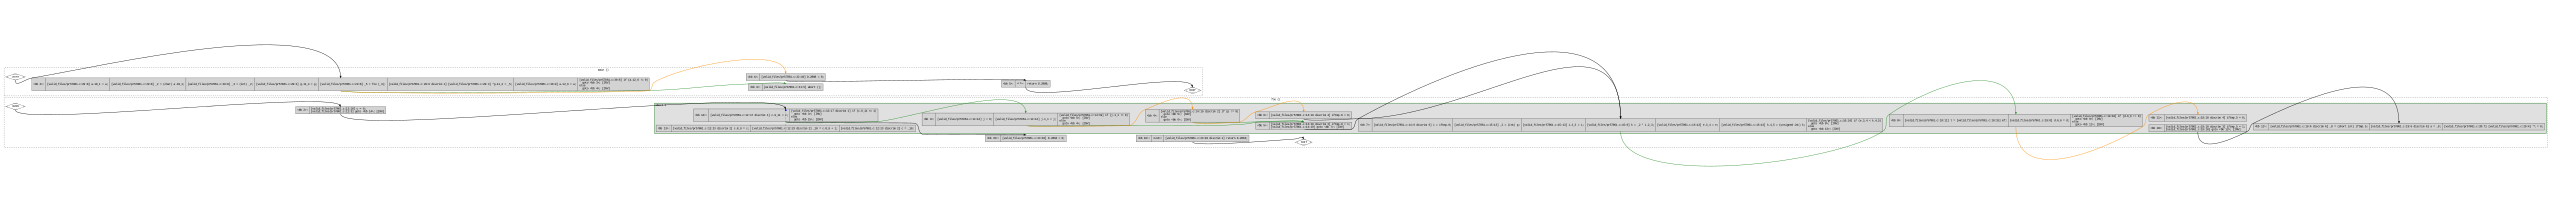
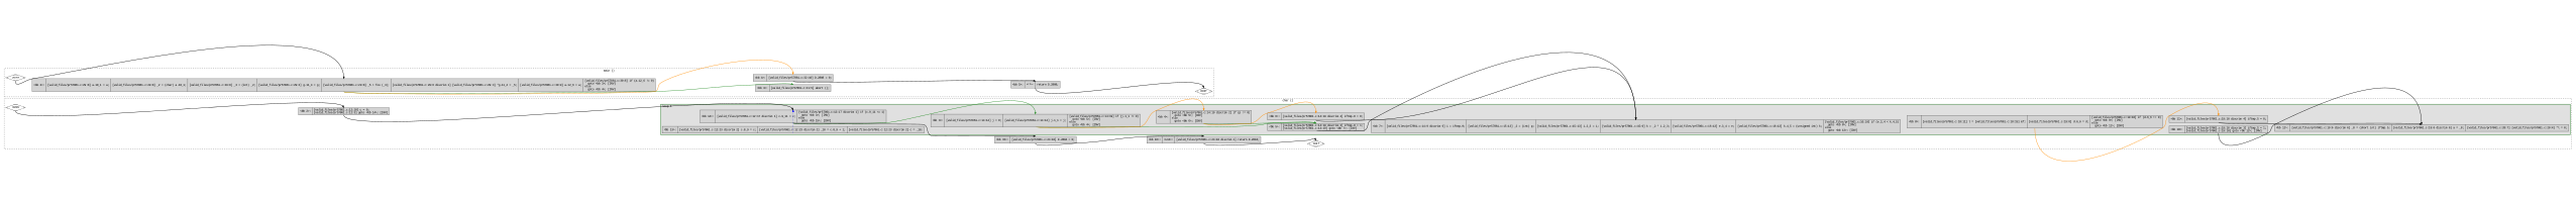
  digraph {
    fontname="Liberation Mono"
    rankdir=LR
    node [fillcolor=lightgrey fontname="Liberation Mono" shape=record style=filled]
    edge [color=black constraint=true fontname="Liberation Mono" headport=n style="solid,bold" tailport=s weight=10]
    n1 [label="{\<bb\ 14\>:\l|[valid_files/pr57861.c:12:17\ discrim\ 1]\ c.9_11\ =\ c;\l|[valid_files/pr57861.c:12:17\ discrim\ 1]\ if\ (c.9_11\ \<=\ 1)\l\ \ goto\ \<bb\ 3\>;\ [INV]\lelse\l\ \ goto\ \<bb\ 15\>;\ [INV]\l}"]
    n2 [label="{\<bb\ 3\>:\l|[valid_files/pr57861.c:14:14]\ j\ =\ 0;\l|[valid_files/pr57861.c:14:14]\ j.1_1\ =\ j;\l|[valid_files/pr57861.c:14:19]\ if\ (j.1_1\ !=\ 0)\l\ \ goto\ \<bb\ 5\>;\ [INV]\lelse\l\ \ goto\ \<bb\ 4\>;\ [INV]\l}"]
    n3 [label="{\<bb\ 5\>:\l|[valid_files/pr57861.c:14:19\ discrim\ 3]\ iftmp.0\ =\ 1;\l[valid_files/pr57861.c:14:19]\ goto\ \<bb\ 7\>;\ [INV]\l}"]
    n4 [label="{\<bb\ 4\>:\l|[valid_files/pr57861.c:14:19\ discrim\ 2]\ if\ (p\ !=\ 0)\l\ \ goto\ \<bb\ 5\>;\ [INV]\lelse\l\ \ goto\ \<bb\ 6\>;\ [INV]\l}"]
    n5 [label="{\<bb\ 7\>:\l|[valid_files/pr57861.c:14:9\ discrim\ 6]\ i\ =\ iftmp.0;\l|[valid_files/pr57861.c:15:13]\ _2\ =\ (int)\ p;\l|[valid_files/pr57861.c:15:13]\ i.2_3\ =\ i;\l|[valid_files/pr57861.c:15:9]\ k\ =\ _2\ *\ i.2_3;\l|[valid_files/pr57861.c:16:13]\ e.3_4\ =\ e;\l|[valid_files/pr57861.c:16:13]\ k.4_5\ =\ (unsigned\ int)\ k;\l|[valid_files/pr57861.c:16:10]\ if\ (e.3_4\ \<\ k.4_5)\l\ \ goto\ \<bb\ 8\>;\ [INV]\lelse\l\ \ goto\ \<bb\ 13\>;\ [INV]\l}"]
    n6 [label="{\<bb\ 6\>:\l|[valid_files/pr57861.c:14:19\ discrim\ 4]\ iftmp.0\ =\ 0;\l}"]
    n7 [label="{\<bb\ 8\>:\l|[valid_files/pr57861.c:18:11]\ l\ =\ [valid_files/pr57861.c:18:15]\ &f;\l|[valid_files/pr57861.c:19:8]\ d.6_6\ =\ d;\l|[valid_files/pr57861.c:19:10]\ if\ (d.6_6\ !=\ 0)\l\ \ goto\ \<bb\ 9\>;\ [INV]\lelse\l\ \ goto\ \<bb\ 11\>;\ [INV]\l}"]
    n8 [label="{\<bb\ 13\>:\l|[valid_files/pr57861.c:12:23\ discrim\ 2]\ c.8_9\ =\ c;\l|[valid_files/pr57861.c:12:23\ discrim\ 2]\ _10\ =\ c.8_9\ +\ 1;\l|[valid_files/pr57861.c:12:23\ discrim\ 2]\ c\ =\ _10;\l}"]
    n9 [label="{\<bb\ 11\>:\l|[valid_files/pr57861.c:19:10\ discrim\ 4]\ iftmp.5\ =\ 0;\l}"]
    n10 [label="{\<bb\ 10\>:\l|[valid_files/pr57861.c:19:10\ discrim\ 3]\ iftmp.5\ =\ 1;\l[valid_files/pr57861.c:19:10]\ goto\ \<bb\ 12\>;\ [INV]\l}"]
    n11 [label="{\<bb\ 12\>:\l|[valid_files/pr57861.c:19:6\ discrim\ 6]\ _8\ =\ (short\ int)\ iftmp.5;\l|[valid_files/pr57861.c:19:6\ discrim\ 6]\ a\ =\ _8;\l|[valid_files/pr57861.c:20:7]\ [valid_files/pr57861.c:20:4]\ *l\ =\ 0;\l}"]
    n12 [label="{\<bb\ 15\>:\l|[valid_files/pr57861.c:23:10]\ D.2804\ =\ 0;\l}"]
    n13 [fillcolor=white label=ENTRY shape=Mdiamond]
    n14 [fillcolor=white label=EXIT shape=Mdiamond]
    n15 [label="{\<bb\ 2\>:\l|[valid_files/pr57861.c:12:10]\ c\ =\ 0;\l[valid_files/pr57861.c:12:3]\ goto\ \<bb\ 14\>;\ [INV]\l}"]
    n16 [label="{\<bb\ 16\>:\l|\<L13\>:\l|[valid_files/pr57861.c:23:10\ discrim\ 1]\ return\ D.2804;\l}"]
    n17 [fillcolor=white label=ENTRY shape=Mdiamond]
    n18 [fillcolor=white label=EXIT shape=Mdiamond]
    n19 [label="{\<bb\ 2\>:\l|[valid_files/pr57861.c:29:8]\ a.10_1\ =\ a;\l|[valid_files/pr57861.c:29:8]\ _2\ =\ (char)\ a.10_1;\l|[valid_files/pr57861.c:29:8]\ _3\ =\ (int)\ _2;\l|[valid_files/pr57861.c:29:3]\ g.11_4\ =\ g;\l|[valid_files/pr57861.c:29:8]\ _5\ =\ foo\ (_3);\l|[valid_files/pr57861.c:29:6\ discrim\ 1]\ [valid_files/pr57861.c:29:3]\ *g.11_4\ =\ _5;\l|[valid_files/pr57861.c:30:9]\ a.12_6\ =\ a;\l|[valid_files/pr57861.c:30:6]\ if\ (a.12_6\ !=\ 0)\l\ \ goto\ \<bb\ 3\>;\ [INV]\lelse\l\ \ goto\ \<bb\ 4\>;\ [INV]\l}"]
    n20 [label="{\<bb\ 3\>:\l|[valid_files/pr57861.c:31:5]\ abort\ ();\l}"]
    n21 [label="{\<bb\ 4\>:\l|[valid_files/pr57861.c:32:10]\ D.2808\ =\ 0;\l}"]
    n22 [label="{\<bb\ 5\>:\l|\<L2\>:\l|return\ D.2808;\l}"]
    subgraph cluster_1 {
      color=black
-     label="foo ()"
+     label="char ()"
      style=dashed
      n12
      n13
      n14
      n15
      n16
      subgraph cluster_2 {
        color=darkgreen
        fillcolor=grey88
-       label="abort 1"
+       label="loop 1"
        labeljust=l
        penwidth=2
        style=filled
        n1
        n2
        n3
        n4
        n5
        n6
        n7
        n8
        n9
        n10
        n11
      }
    }
    subgraph cluster_3 {
      color=black
      label="main ()"
      style=dashed
      n17
      n18
      n19
      n20
      n21
      n22
    }
    n1 -> n2 [color=forestgreen]
    n1 -> n12
    n2 -> n3 [color=forestgreen]
    n2 -> n4 [color=darkorange]
    n3 -> n5 [weight=100]
    n4 -> n3 [color=forestgreen]
    n4 -> n6 [color=darkorange]
-   n5 -> n7 [color=forestgreen]
    n6 -> n5 [weight=100]
    n7 -> n9 [color=darkorange]
    n8 -> n1 [color=blue constraint=false style="dotted,bold"]
+   n9 -> n11 [weight=100]
    n10 -> n11 [weight=100]
+   n12 -> n16 [weight=100]
    n13 -> n14 [style=invis color="" weight=""]
    n13 -> n15 [weight=100]
    n15 -> n1 [weight=100]
    n16 -> n14
    n17 -> n18 [style=invis color="" weight=""]
    n17 -> n19 [weight=100]
    n19 -> n20 [color=forestgreen]
    n19 -> n21 [color=darkorange]
    n21 -> n22 [weight=100]
    n22 -> n18
  }
